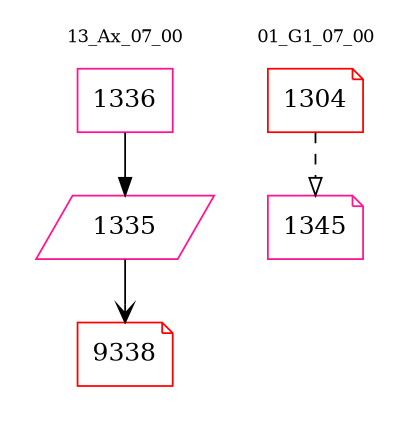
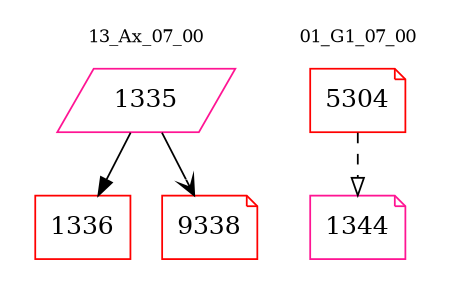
  digraph {
    node [color=red shape=note]
    edge [color=black style=solid]
-   n1 [color=deeppink label=1336 shape=box]
+   n1 [label=1336 shape=box]
    n2 [color=deeppink label=1335 shape=parallelogram]
    n3 [label=9338]
-   n4 [label=1304]
-   n5 [color=deeppink label=1345]
+   n4 [label=5304]
+   n5 [color=deeppink label=1344]
    subgraph cluster_1 {
      color=white
      fontsize=10
      label="13_Ax_07_00"
      n1
      n2
      n3
    }
    subgraph cluster_2 {
      color=white
      fontsize=10
      label="01_G1_07_00"
      n4
      n5
    }
-   n1 -> n2 [arrowhead=normal]
+   n2 -> n1 [arrowhead=normal]
    n2 -> n3 [arrowhead=vee]
    n4 -> n5 [arrowhead=onormal style=dashed]
  }
